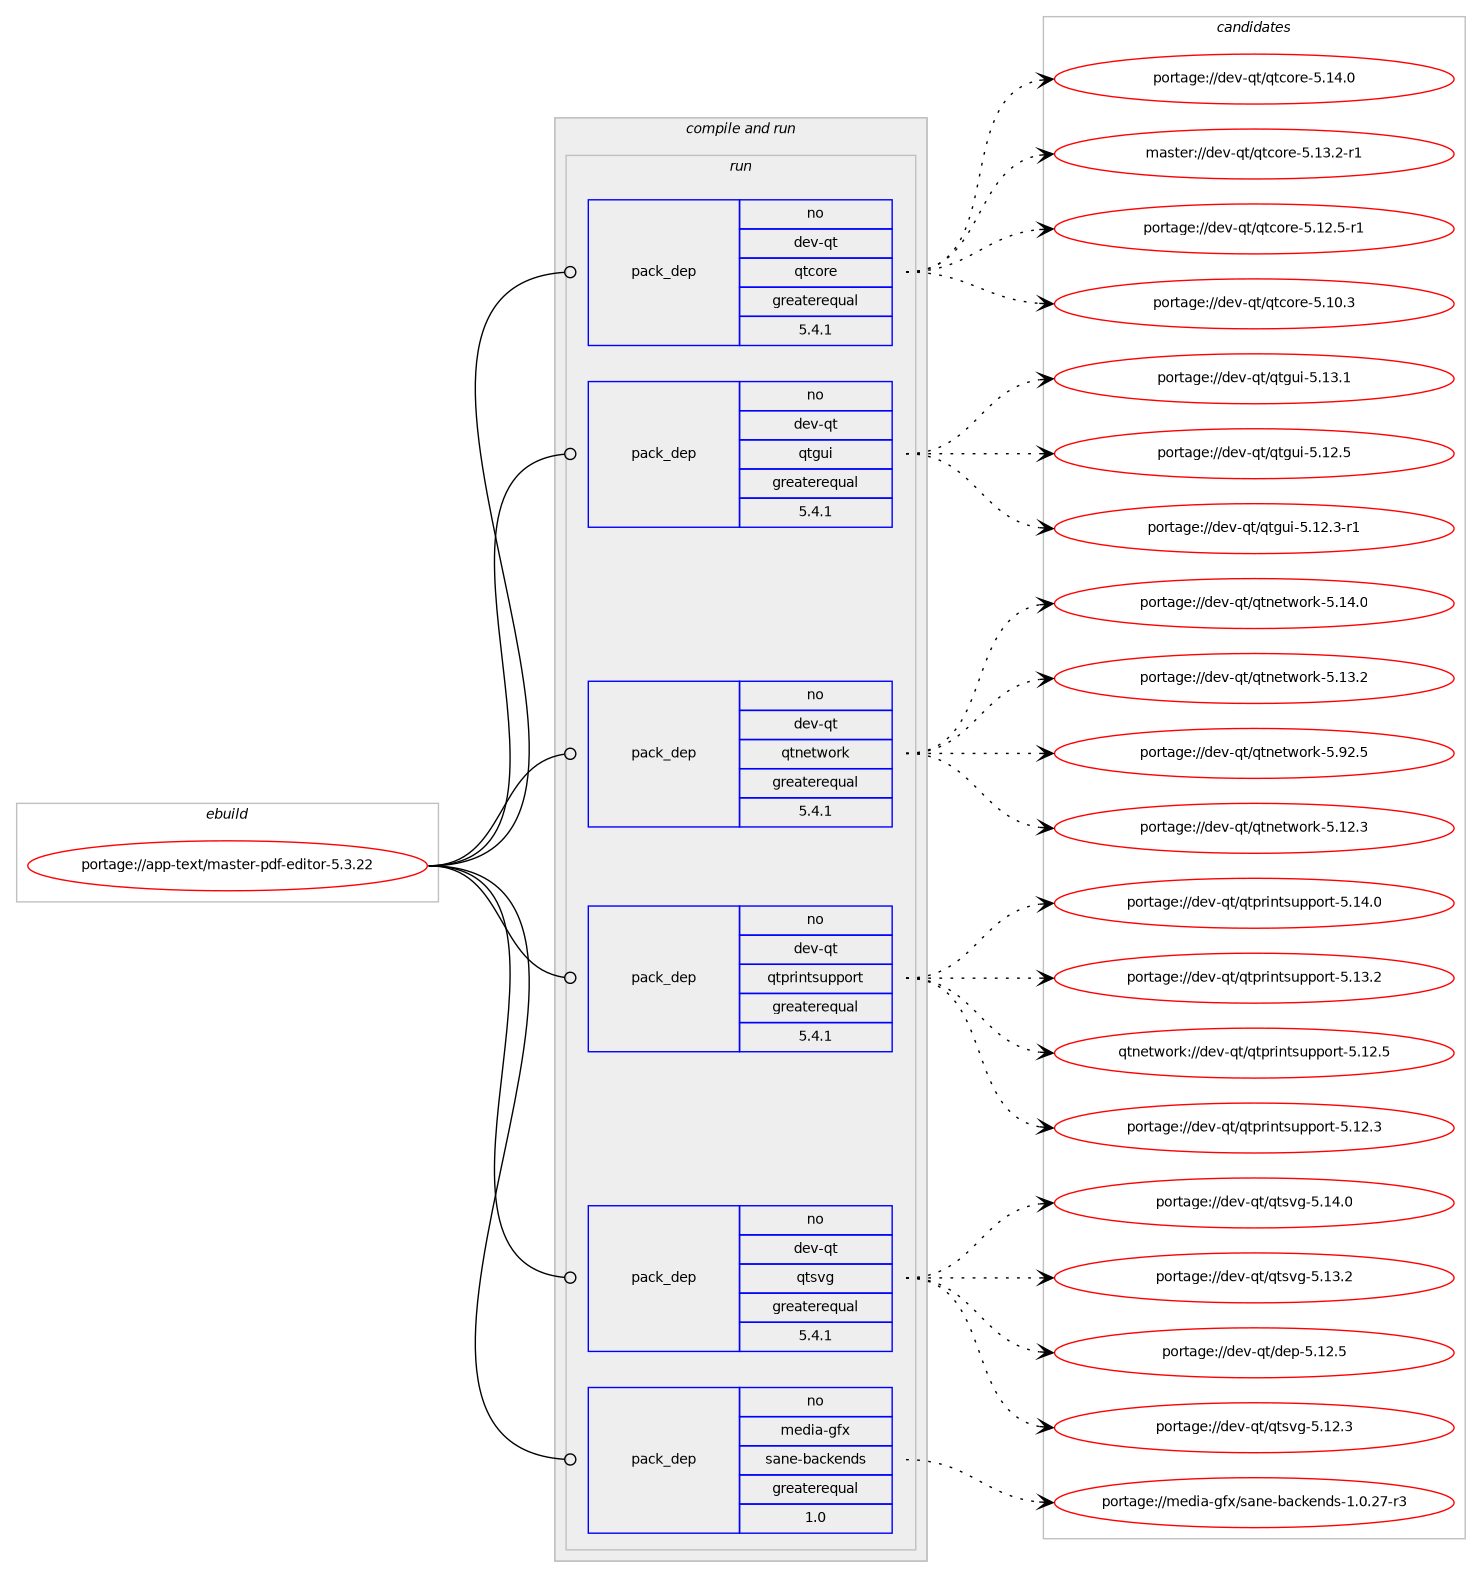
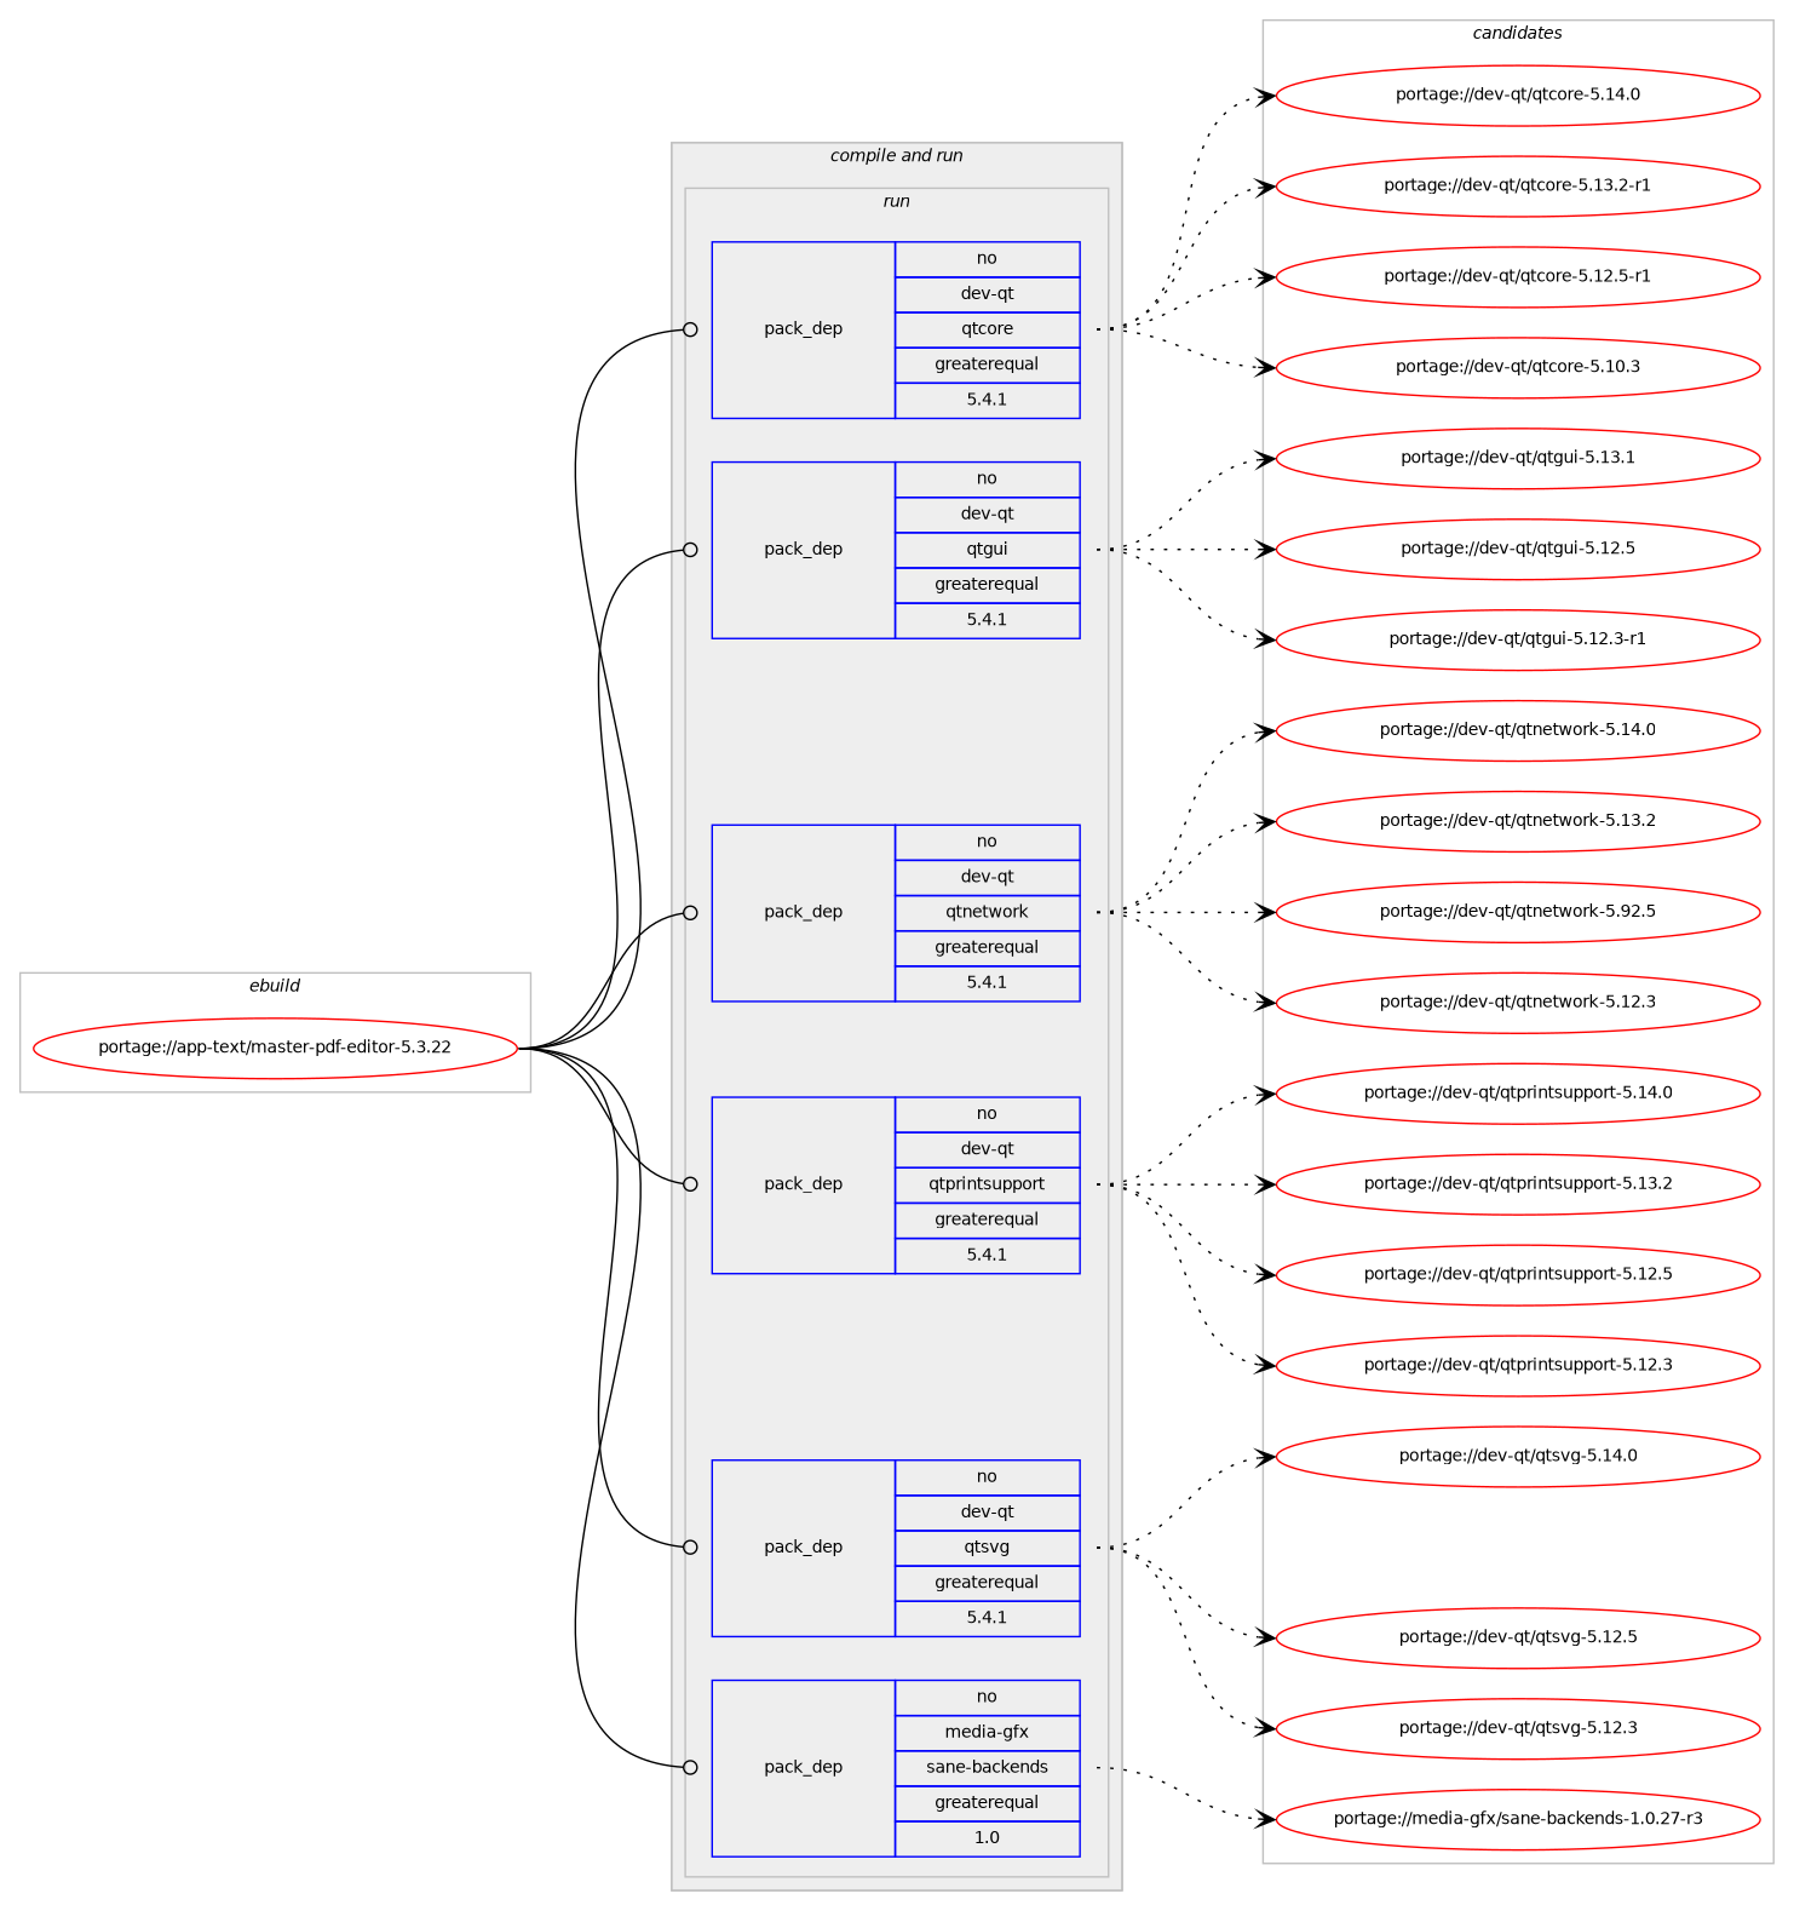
  digraph {
    compound=true
    concentrate=true
    fontname=Helvetica
    fontsize=10
    newrank=true
    rankdir=LR
    ranksep=1.5
    node [color=red fontname=Helvetica fontsize=10]
    edge [arrowhead=vee headport=w style=dotted tailport=e weight=100]
    n1 [label="portage://app-text/master-pdf-editor-5.3.22" width=4]
    n2 [color=blue label=<<TABLE BORDER="0" CELLBORDER="1" CELLSPACING="0" CELLPADDING="4" WIDTH="220"><TR><TD ROWSPAN="6" CELLPADDING="30">pack_dep</TD></TR><TR><TD WIDTH="110">no</TD></TR><TR><TD>dev-qt</TD></TR><TR><TD>qtcore</TD></TR><TR><TD>greaterequal</TD></TR><TR><TD>5.4.1</TD></TR></TABLE>> shape=none]
    n3 [color=blue label=<<TABLE BORDER="0" CELLBORDER="1" CELLSPACING="0" CELLPADDING="4" WIDTH="220"><TR><TD ROWSPAN="6" CELLPADDING="30">pack_dep</TD></TR><TR><TD WIDTH="110">no</TD></TR><TR><TD>dev-qt</TD></TR><TR><TD>qtgui</TD></TR><TR><TD>greaterequal</TD></TR><TR><TD>5.4.1</TD></TR></TABLE>> shape=none]
    n4 [color=blue label=<<TABLE BORDER="0" CELLBORDER="1" CELLSPACING="0" CELLPADDING="4" WIDTH="220"><TR><TD ROWSPAN="6" CELLPADDING="30">pack_dep</TD></TR><TR><TD WIDTH="110">no</TD></TR><TR><TD>dev-qt</TD></TR><TR><TD>qtnetwork</TD></TR><TR><TD>greaterequal</TD></TR><TR><TD>5.4.1</TD></TR></TABLE>> shape=none]
    n5 [color=blue label=<<TABLE BORDER="0" CELLBORDER="1" CELLSPACING="0" CELLPADDING="4" WIDTH="220"><TR><TD ROWSPAN="6" CELLPADDING="30">pack_dep</TD></TR><TR><TD WIDTH="110">no</TD></TR><TR><TD>dev-qt</TD></TR><TR><TD>qtprintsupport</TD></TR><TR><TD>greaterequal</TD></TR><TR><TD>5.4.1</TD></TR></TABLE>> shape=none]
    n6 [color=blue label=<<TABLE BORDER="0" CELLBORDER="1" CELLSPACING="0" CELLPADDING="4" WIDTH="220"><TR><TD ROWSPAN="6" CELLPADDING="30">pack_dep</TD></TR><TR><TD WIDTH="110">no</TD></TR><TR><TD>dev-qt</TD></TR><TR><TD>qtsvg</TD></TR><TR><TD>greaterequal</TD></TR><TR><TD>5.4.1</TD></TR></TABLE>> shape=none]
    n7 [color=blue label=<<TABLE BORDER="0" CELLBORDER="1" CELLSPACING="0" CELLPADDING="4" WIDTH="220"><TR><TD ROWSPAN="6" CELLPADDING="30">pack_dep</TD></TR><TR><TD WIDTH="110">no</TD></TR><TR><TD>media-gfx</TD></TR><TR><TD>sane-backends</TD></TR><TR><TD>greaterequal</TD></TR><TR><TD>1.0</TD></TR></TABLE>> shape=none]
    n8 [label="portage://dev-qt/qtcore-5.14.0" width=4]
-   n9 [label="master://dev-qt/qtcore-5.13.2-r1" width=4]
+   n9 [label="portage://dev-qt/qtcore-5.13.2-r1" width=4]
    n10 [label="portage://dev-qt/qtcore-5.12.5-r1" width=4]
    n11 [label="portage://dev-qt/qtcore-5.10.3" width=4]
    n12 [label="portage://dev-qt/qtgui-5.13.1" width=4]
    n13 [label="portage://dev-qt/qtgui-5.12.5" width=4]
    n14 [label="portage://dev-qt/qtgui-5.12.3-r1" width=4]
    n15 [label="portage://dev-qt/qtnetwork-5.14.0" width=4]
    n16 [label="portage://dev-qt/qtnetwork-5.13.2" width=4]
    n17 [label="portage://dev-qt/qtnetwork-5.92.5" width=4]
    n18 [label="portage://dev-qt/qtnetwork-5.12.3" width=4]
    n19 [label="portage://dev-qt/qtprintsupport-5.14.0" width=4]
    n20 [label="portage://dev-qt/qtprintsupport-5.13.2" width=4]
-   n21 [label="qtnetwork://dev-qt/qtprintsupport-5.12.5" width=4]
+   n21 [label="portage://dev-qt/qtprintsupport-5.12.5" width=4]
    n22 [label="portage://dev-qt/qtprintsupport-5.12.3" width=4]
    n23 [label="portage://dev-qt/qtsvg-5.14.0" width=4]
-   n24 [label="portage://dev-qt/qtsvg-5.13.2" width=4]
-   n25 [label="portage://dev-qt/dep-5.12.5" width=4]
+   n25 [label="portage://dev-qt/qtsvg-5.12.5" width=4]
    n26 [label="portage://dev-qt/qtsvg-5.12.3" width=4]
    n27 [label="portage://media-gfx/sane-backends-1.0.27-r3" width=4]
    subgraph cluster_1 {
      color=gray
      label=<<i>ebuild</i>>
      rank=same
      n1
    }
    subgraph cluster_2 {
      color=gray
      label=<<i>dependencies</i>>
      subgraph cluster_3 {
        color=gray
        fillcolor="#eeeeee"
        label=<<i>compile</i>>
        style=filled
      }
      subgraph cluster_4 {
        color=gray
        fillcolor="#eeeeee"
        label=<<i>compile and run</i>>
        style=filled
      }
      subgraph cluster_5 {
        color=gray
        fillcolor="#eeeeee"
        label=<<i>run</i>>
        style=filled
        subgraph sub_6 {
          color=gray
          fillcolor="#eeeeee"
          label=<<i>run</i>>
          style=filled
          n2
        }
        subgraph sub_7 {
          color=gray
          fillcolor="#eeeeee"
          label=<<i>run</i>>
          style=filled
          n3
        }
        subgraph sub_8 {
          color=gray
          fillcolor="#eeeeee"
          label=<<i>run</i>>
          style=filled
          n4
        }
        subgraph sub_9 {
          color=gray
          fillcolor="#eeeeee"
          label=<<i>run</i>>
          style=filled
          n5
        }
        subgraph sub_10 {
          color=gray
          fillcolor="#eeeeee"
          label=<<i>run</i>>
          style=filled
          n6
        }
        subgraph sub_11 {
          color=gray
          fillcolor="#eeeeee"
          label=<<i>run</i>>
          style=filled
          n7
        }
      }
    }
    subgraph cluster_12 {
      color=gray
      label=<<i>candidates</i>>
      rank=same
      subgraph sub_13 {
        color=black
        label=<<i>candidates</i>>
        nodesep=1
        rank=same
        n8
        n9
        n10
        n11
      }
      subgraph sub_14 {
        color=black
        label=<<i>candidates</i>>
        nodesep=1
        rank=same
        n12
        n13
        n14
      }
      subgraph sub_15 {
        color=black
        label=<<i>candidates</i>>
        nodesep=1
        rank=same
        n15
        n16
        n17
        n18
      }
      subgraph sub_16 {
        color=black
        label=<<i>candidates</i>>
        nodesep=1
        rank=same
        n19
        n20
        n21
        n22
      }
      subgraph sub_17 {
        color=black
        label=<<i>candidates</i>>
        nodesep=1
        rank=same
        n23
-       n24
        n25
        n26
      }
      subgraph sub_18 {
        color=black
        label=<<i>candidates</i>>
        nodesep=1
        rank=same
        n27
      }
    }
    n1 -> n2 [arrowhead=odot style=solid weight=20]
    n1 -> n3 [arrowhead=odot style=solid weight=20]
    n1 -> n4 [arrowhead=odot style=solid weight=20]
    n1 -> n5 [arrowhead=odot style=solid weight=20]
    n1 -> n6 [arrowhead=odot style=solid weight=20]
    n1 -> n7 [arrowhead=odot style=solid weight=20]
    n2 -> n8
    n2 -> n9
    n2 -> n10
    n2 -> n11
    n3 -> n12
    n3 -> n13
    n3 -> n14
    n4 -> n15
    n4 -> n16
    n4 -> n17
    n4 -> n18
    n5 -> n19
    n5 -> n20
    n5 -> n21
    n5 -> n22
    n6 -> n23
-   n6 -> n24
    n6 -> n25
    n6 -> n26
    n7 -> n27
  }
